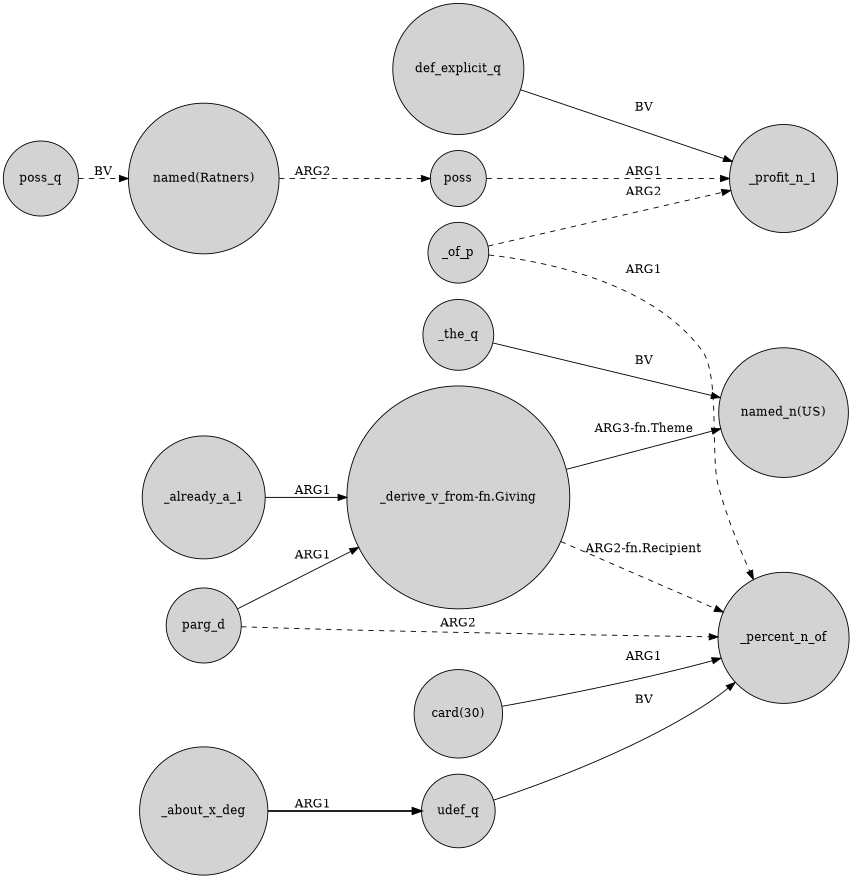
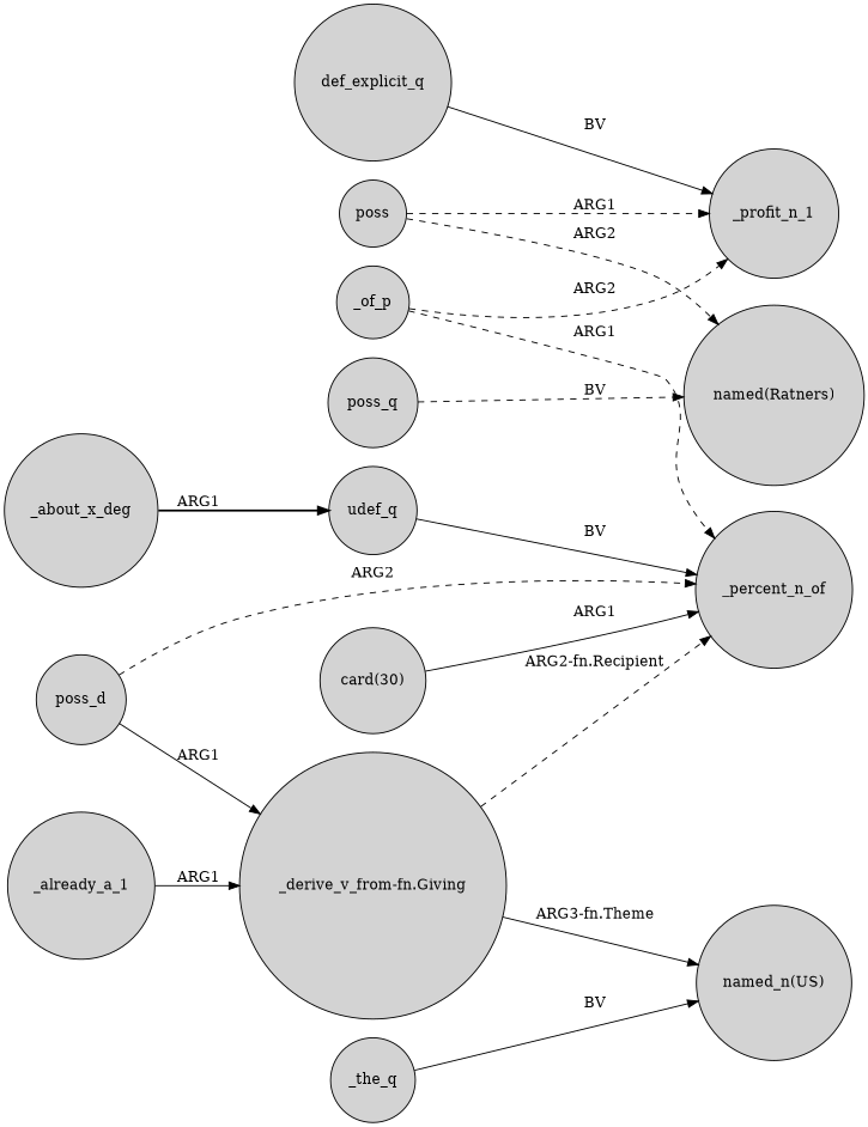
  digraph {
    rankdir=LR
    node [shape=circle style=filled]
    edge [style=solid]
    udef_q
    _percent_n_of
    poss
    _profit_n_1
    "named(Ratners)"
    def_explicit_q
    _of_p
    n8 [label=poss_q]
    "card(30)"
    _already_a_1
    "_derive_v_from-fn.Giving"
    "named_n(US)"
    _the_q
-   parg_d
+   parg_d [label=poss_d]
    _about_x_deg
    udef_q -> _percent_n_of [label=BV]
    poss -> _profit_n_1 [label=ARG1 style=dashed]
-   "named(Ratners)" -> poss [label=ARG2 style=dashed]
+   poss -> "named(Ratners)" [label=ARG2 style=dashed]
    def_explicit_q -> _profit_n_1 [label=BV]
    _of_p -> _percent_n_of [label=ARG1 style=dashed]
    _of_p -> _profit_n_1 [label=ARG2 style=dashed]
    n8 -> "named(Ratners)" [label=BV style=dashed]
    "card(30)" -> _percent_n_of [label=ARG1]
    _already_a_1 -> "_derive_v_from-fn.Giving" [label=ARG1]
    "_derive_v_from-fn.Giving" -> _percent_n_of [label="ARG2-fn.Recipient" style=dashed]
    "_derive_v_from-fn.Giving" -> "named_n(US)" [label="ARG3-fn.Theme"]
    _the_q -> "named_n(US)" [label=BV]
    parg_d -> _percent_n_of [label=ARG2 style=dashed]
    parg_d -> "_derive_v_from-fn.Giving" [label=ARG1]
    _about_x_deg -> udef_q [label=ARG1 style=bold]
  }
